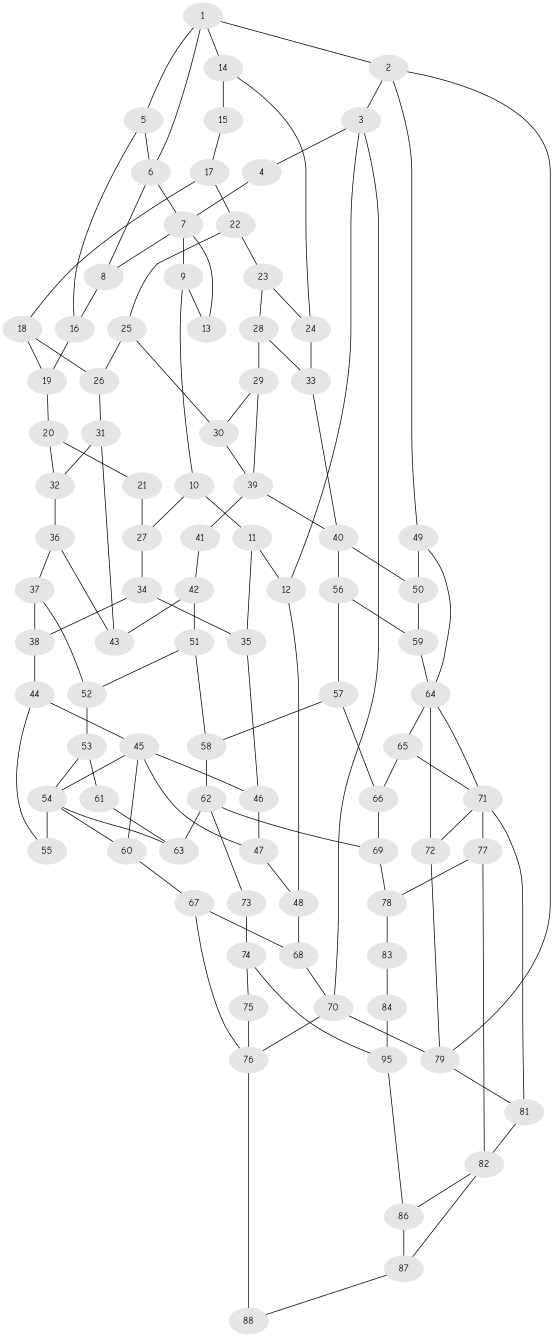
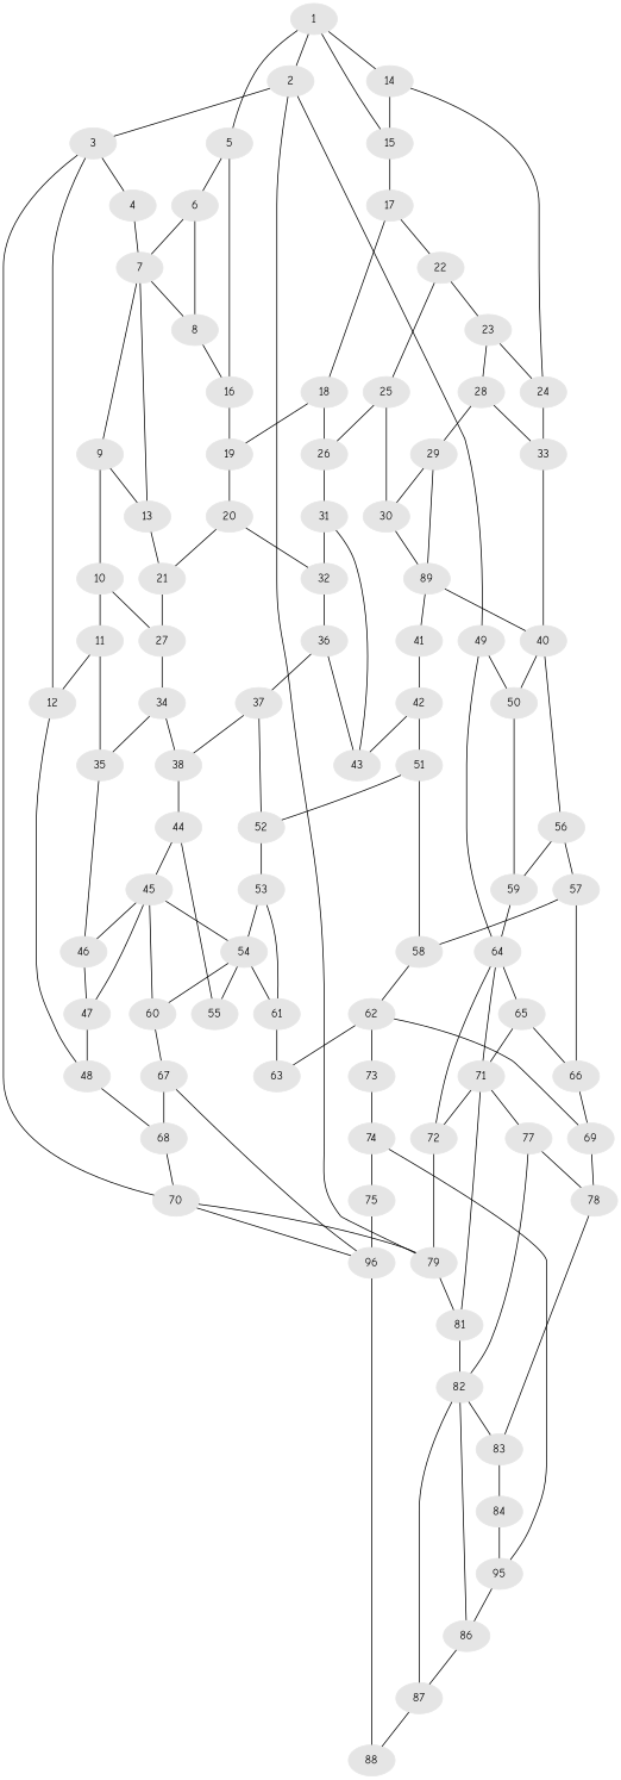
  graph {
    fontname="Comic Neue"
    node [color=gray90 fontname="Comic Neue" style=filled]
    edge [fontname="Comic Neue" weight=1.0]
    1
    2
    5
    14
    15
    3
    49
    79
    6
    16
    24
    17
    4
    12
    70
    50
    64
    81
    7
    48
-   76
+   76 [label=96]
    8
    9
    13
    19
    10
    21
    11
    27
    35
    34
    46
    68
    33
    18
    22
    20
    26
    23
    25
    31
    32
    36
    28
    30
    29
    40
-   39
+   39 [label=89]
    43
    38
    41
    37
    56
    44
    47
    52
    53
    45
    55
    42
    59
    57
    51
    58
    54
    60
    61
    67
    65
    71
    72
    62
    63
    66
    69
    73
    78
    74
    77
    88
    83
    82
    75
    n84 [label=95]
    86
    87
    84
    1 -- 2
    1 -- 5
    1 -- 14
-   1 -- 6
+   1 -- 15
    2 -- 3
    2 -- 49
    2 -- 79
    5 -- 6
    5 -- 16
    14 -- 15
    14 -- 24
    15 -- 17
    3 -- 4
    3 -- 12
    3 -- 70
    49 -- 50
    49 -- 64
    79 -- 81
    6 -- 7
    6 -- 8
    16 -- 19
    24 -- 33
    17 -- 18
    17 -- 22
    4 -- 7 [weight=2.0]
    12 -- 48
    70 -- 79
    70 -- 76
    50 -- 59
    64 -- 65 [weight=2.0]
    64 -- 71
    64 -- 72
    81 -- 82 [weight=2.0]
    7 -- 8
    7 -- 9
    7 -- 13
    48 -- 68
    76 -- 88 [weight=2.0]
    8 -- 16
    9 -- 13
    9 -- 10
+   13 -- 21
    19 -- 20
    10 -- 11
    10 -- 27
    21 -- 27
    11 -- 12
    11 -- 35
    27 -- 34
    35 -- 46
    34 -- 35
    34 -- 38
    46 -- 47
    68 -- 70
    33 -- 40
    18 -- 19
    18 -- 26
    22 -- 23
    22 -- 25
    20 -- 21
    20 -- 32
    26 -- 31
    23 -- 24
    23 -- 28
    25 -- 26
    25 -- 30
    31 -- 32
    31 -- 43
    32 -- 36
    36 -- 43
    36 -- 37
    28 -- 33
    28 -- 29 [weight=4.0]
    30 -- 39
    29 -- 30
    29 -- 39
    40 -- 50
    40 -- 56
    39 -- 40 [weight=2.0]
    39 -- 41 [weight=2.0]
    38 -- 44
    41 -- 42
    37 -- 38
    37 -- 52
    56 -- 59
    56 -- 57
    44 -- 45
    44 -- 55
    47 -- 48
    52 -- 53
    53 -- 54
    53 -- 61
    45 -- 46
    45 -- 47
    45 -- 54
    45 -- 60
    42 -- 43
    42 -- 51
    59 -- 64
    57 -- 58
    57 -- 66
    51 -- 52
    51 -- 58
    58 -- 62
    54 -- 55 [weight=2.0]
    54 -- 60
-   54 -- 63
+   54 -- 61
    60 -- 67
    61 -- 63
    67 -- 76
    67 -- 68
    65 -- 71
    65 -- 66
    71 -- 81
    71 -- 72
    71 -- 77
    72 -- 79
    62 -- 63 [weight=2.0]
    62 -- 69
    62 -- 73
    66 -- 69
    69 -- 78
    73 -- 74
    78 -- 83
    74 -- 75
    74 -- n84
    77 -- 78
    77 -- 82
    83 -- 84
+   82 -- 83
    82 -- 86
    82 -- 87
    75 -- 76 [weight=2.0]
    n84 -- 86
    86 -- 87
    87 -- 88
    84 -- n84
  }
